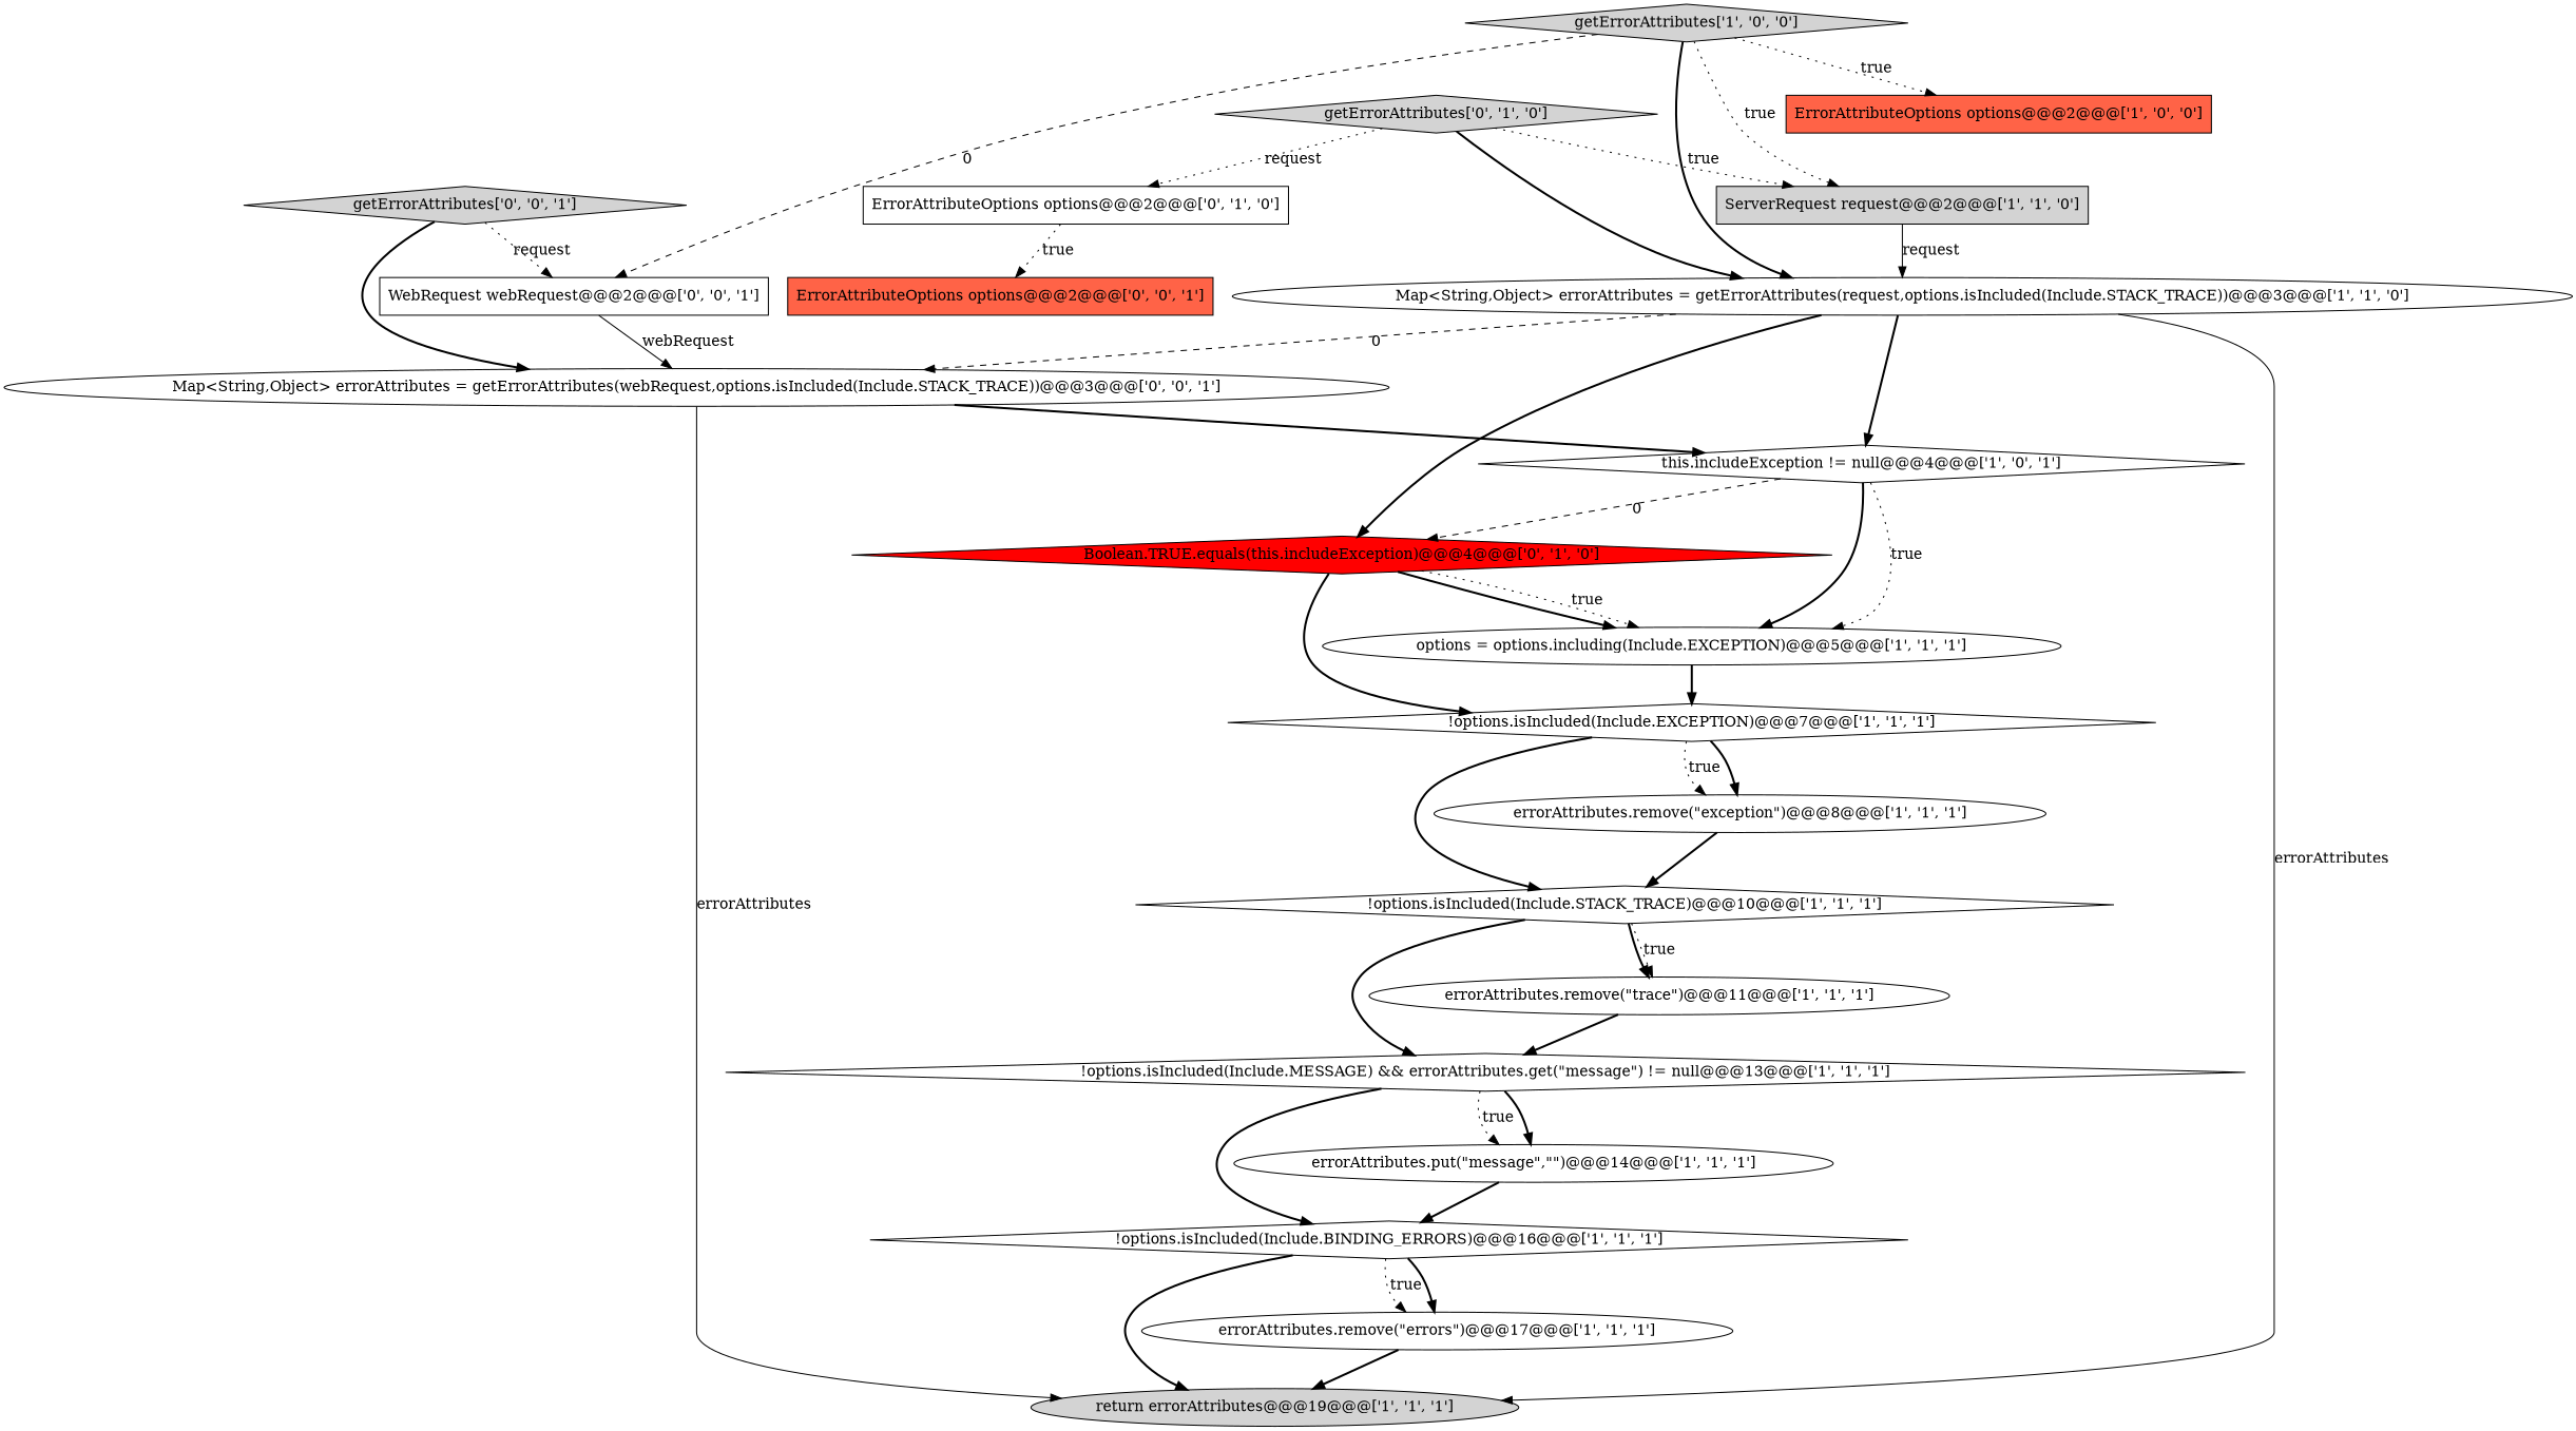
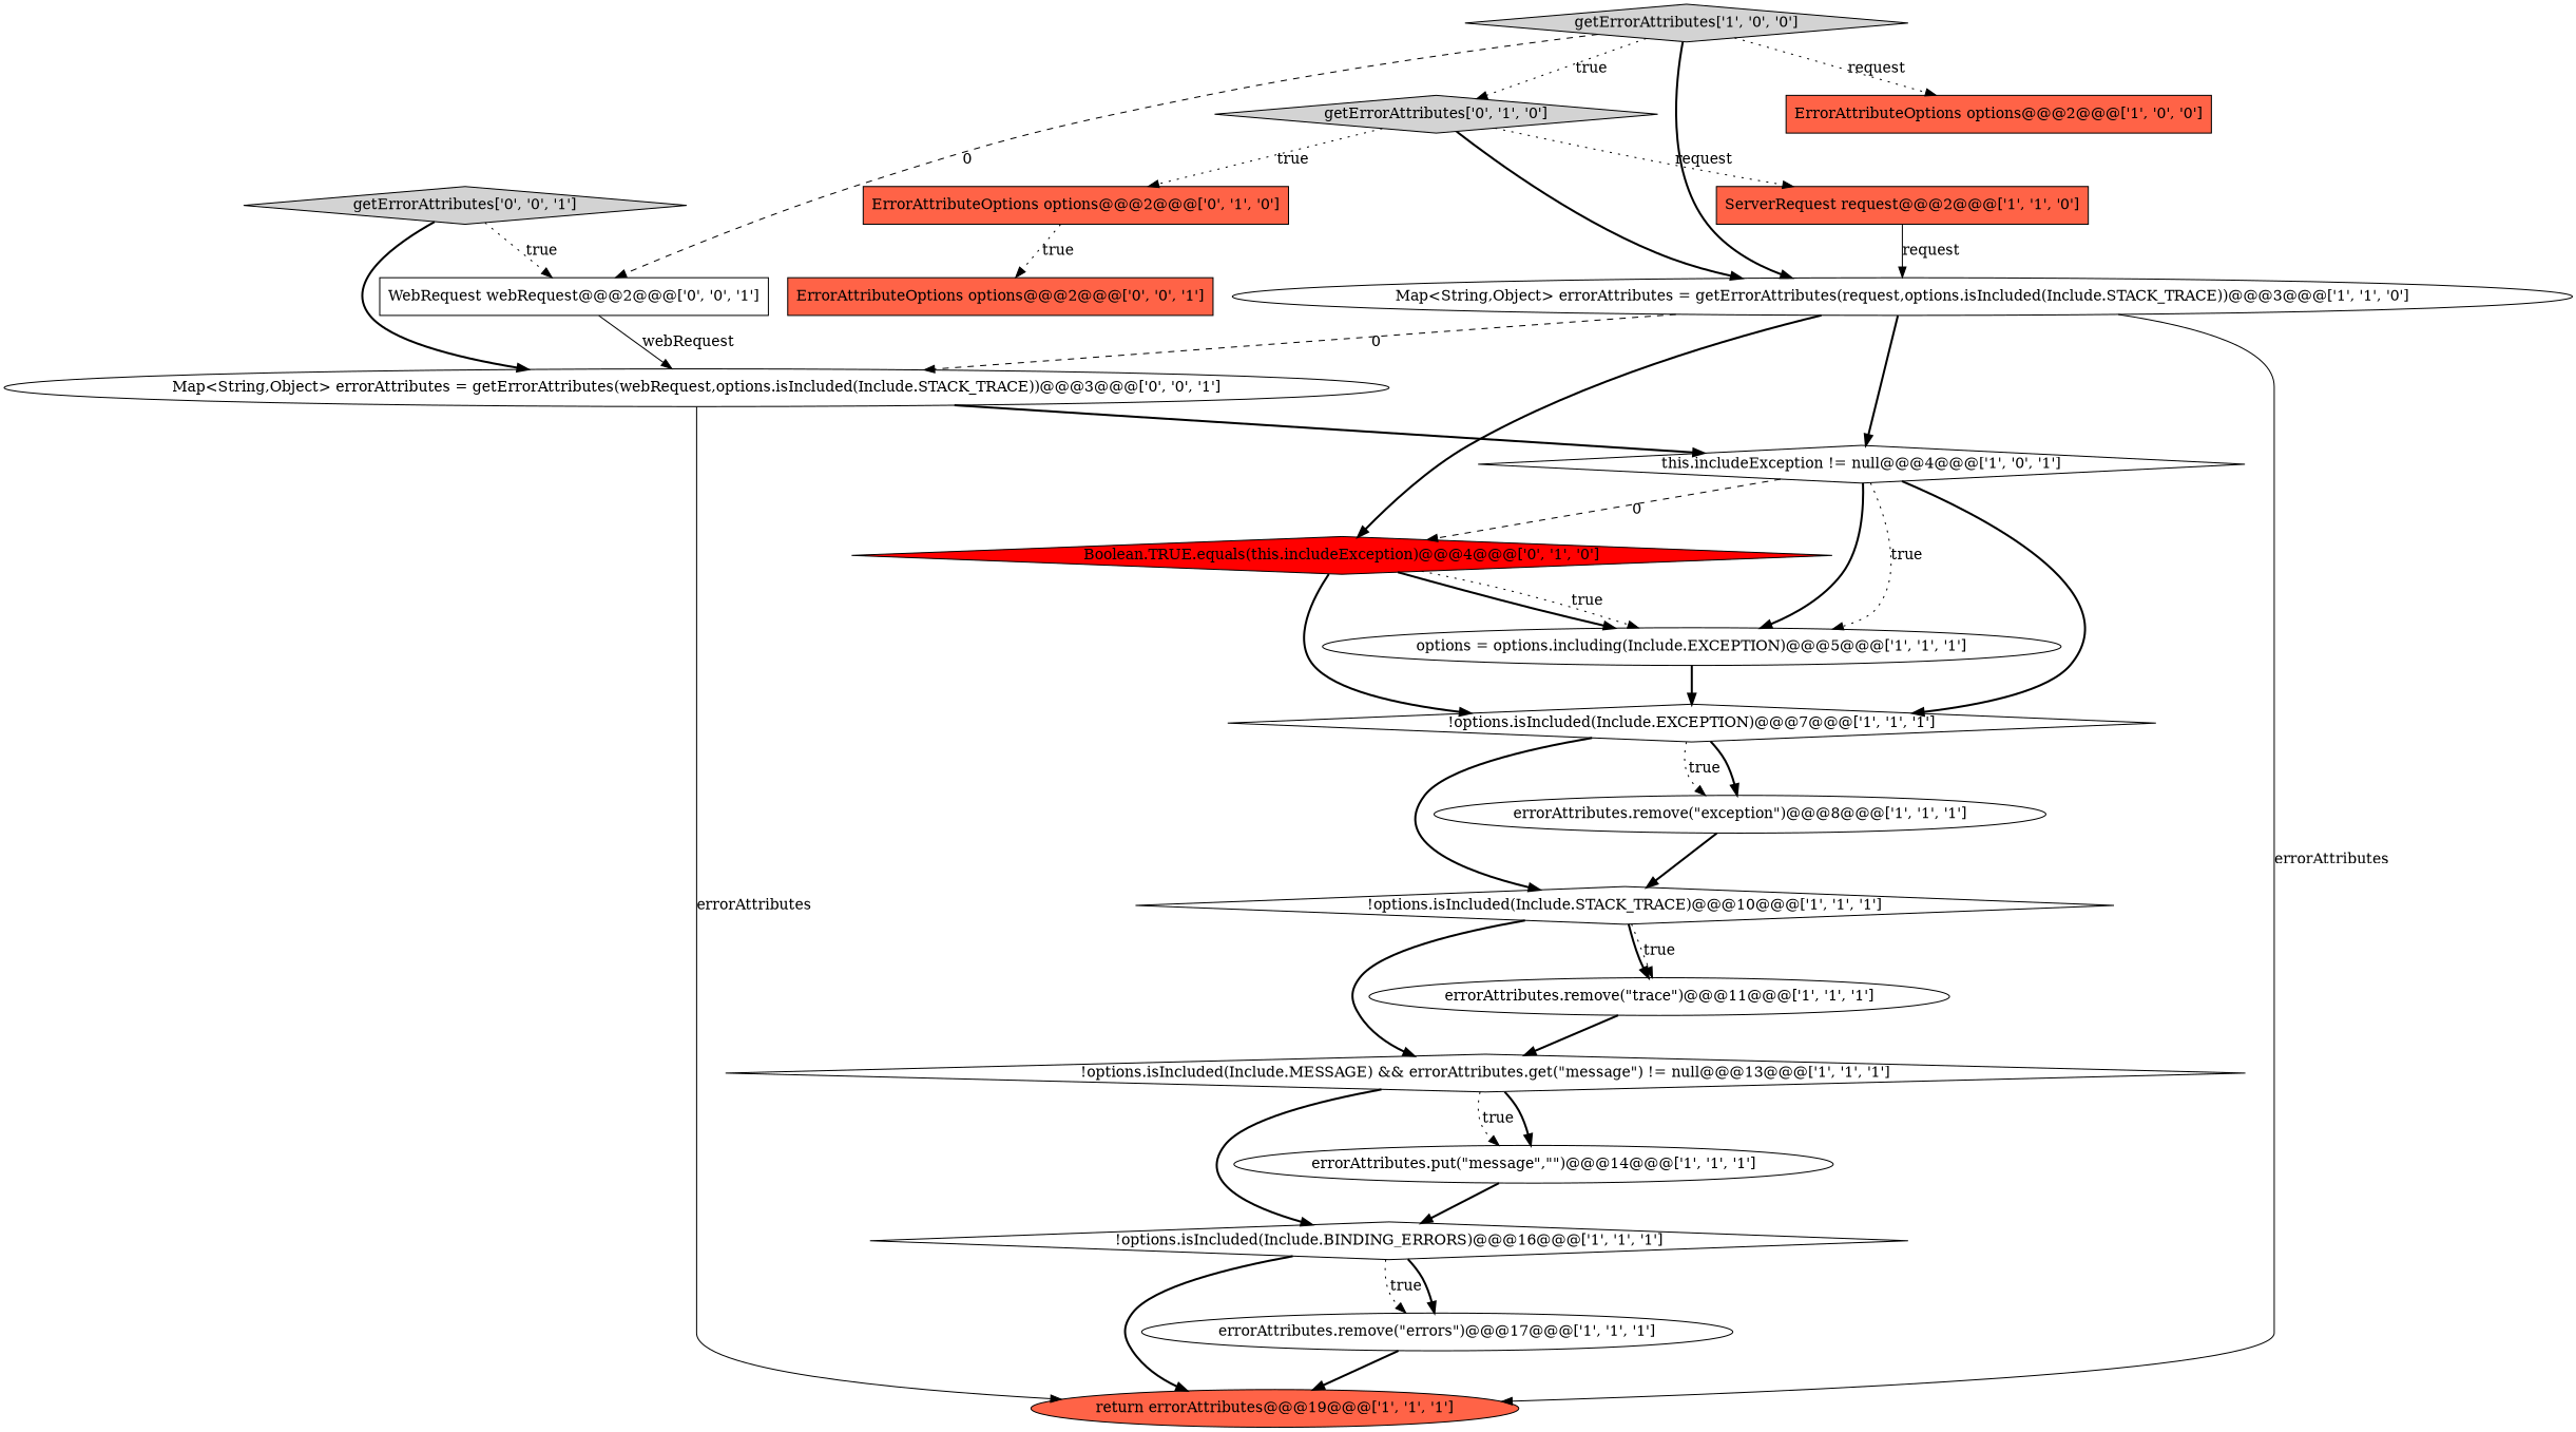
  digraph {
    node [fillcolor=white shape=diamond style=filled]
    edge [style=bold]
    n1 [fillcolor=lightgray label="getErrorAttributes['0', '0', '1']"]
    n2 [label="WebRequest webRequest@@@2@@@['0', '0', '1']" shape=box]
    n3 [label="Map<String,Object> errorAttributes = getErrorAttributes(webRequest,options.isIncluded(Include.STACK_TRACE))@@@3@@@['0', '0', '1']" shape=ellipse]
    n4 [fillcolor=tomato label="ErrorAttributeOptions options@@@2@@@['0', '0', '1']" shape=box]
-   n5 [fillcolor=lightgray label="return errorAttributes@@@19@@@['1', '1', '1']" shape=ellipse]
+   n5 [fillcolor=tomato label="return errorAttributes@@@19@@@['1', '1', '1']" shape=ellipse]
    n6 [label="this.includeException != null@@@4@@@['1', '0', '1']"]
-   n7 [label="ErrorAttributeOptions options@@@2@@@['0', '1', '0']" shape=box]
+   n7 [fillcolor=tomato label="ErrorAttributeOptions options@@@2@@@['0', '1', '0']" shape=box]
    n8 [label="errorAttributes.put(\"message\",\"\")@@@14@@@['1', '1', '1']" shape=ellipse]
    n9 [label="!options.isIncluded(Include.BINDING_ERRORS)@@@16@@@['1', '1', '1']"]
    n10 [label="errorAttributes.remove(\"errors\")@@@17@@@['1', '1', '1']" shape=ellipse]
    n11 [fillcolor=lightgray label="getErrorAttributes['0', '1', '0']"]
    n12 [label="Map<String,Object> errorAttributes = getErrorAttributes(request,options.isIncluded(Include.STACK_TRACE))@@@3@@@['1', '1', '0']" shape=ellipse]
-   n13 [fillcolor=lightgray label="ServerRequest request@@@2@@@['1', '1', '0']" shape=box]
+   n13 [fillcolor=tomato label="ServerRequest request@@@2@@@['1', '1', '0']" shape=box]
    n14 [fillcolor=red label="Boolean.TRUE.equals(this.includeException)@@@4@@@['0', '1', '0']"]
    n15 [label="errorAttributes.remove(\"trace\")@@@11@@@['1', '1', '1']" shape=ellipse]
    n16 [label="!options.isIncluded(Include.MESSAGE) && errorAttributes.get(\"message\") != null@@@13@@@['1', '1', '1']"]
    n17 [label="errorAttributes.remove(\"exception\")@@@8@@@['1', '1', '1']" shape=ellipse]
    n18 [label="!options.isIncluded(Include.STACK_TRACE)@@@10@@@['1', '1', '1']"]
    n19 [label="!options.isIncluded(Include.EXCEPTION)@@@7@@@['1', '1', '1']"]
    n20 [label="options = options.including(Include.EXCEPTION)@@@5@@@['1', '1', '1']" shape=ellipse]
    n21 [fillcolor=lightgray label="getErrorAttributes['1', '0', '0']"]
    n22 [fillcolor=tomato label="ErrorAttributeOptions options@@@2@@@['1', '0', '0']" shape=box]
-   n1 -> n2 [label=request style=dotted]
+   n1 -> n2 [label=true style=dotted]
    n1 -> n3
    n2 -> n3 [label=webRequest style=solid]
    n3 -> n5 [label=errorAttributes style=solid]
    n3 -> n6
    n6 -> n14 [label=0 style=dashed]
+   n6 -> n19
    n6 -> n20 [label=true style=dotted]
    n6 -> n20
    n7 -> n4 [label=true style=dotted]
    n8 -> n9
    n9 -> n5
    n9 -> n10 [label=true style=dotted]
    n9 -> n10
    n10 -> n5
-   n11 -> n7 [label=request style=dotted]
+   n11 -> n7 [label=true style=dotted]
    n11 -> n12
-   n11 -> n13 [label=true style=dotted]
+   n11 -> n13 [label=request style=dotted]
    n12 -> n3 [label=0 style=dashed]
    n12 -> n5 [label=errorAttributes style=solid]
    n12 -> n6
    n12 -> n14
    n13 -> n12 [label=request style=solid]
    n14 -> n19
    n14 -> n20
    n14 -> n20 [label=true style=dotted]
    n15 -> n16
    n16 -> n8
    n16 -> n8 [label=true style=dotted]
    n16 -> n9
    n17 -> n18
    n18 -> n15 [label=true style=dotted]
    n18 -> n15
    n18 -> n16
    n19 -> n17
    n19 -> n17 [label=true style=dotted]
    n19 -> n18
    n20 -> n19
    n21 -> n2 [label=0 style=dashed]
    n21 -> n12
-   n21 -> n13 [label=true style=dotted]
-   n21 -> n22 [label=true style=dotted]
+   n21 -> n11 [label=true style=dotted]
+   n21 -> n22 [label=request style=dotted]
  }
